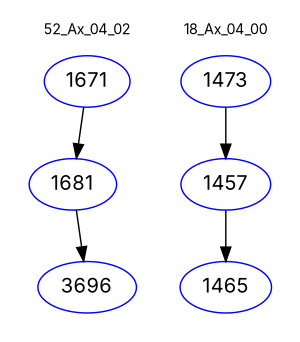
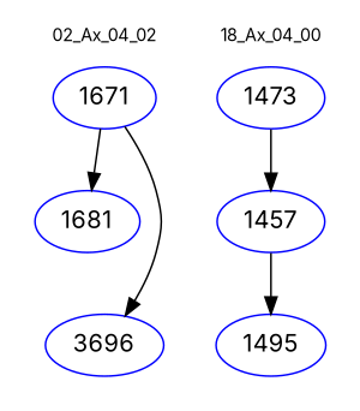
  digraph {
    fontname=Inter
    node [color=blue fontname=Inter]
    edge [color=black fontname=Inter]
    n1 [label=1671]
    n2 [label=1681]
    n3 [label=3696]
    n4 [label=1457]
-   n5 [label=1465]
+   n5 [label=1495]
    n6 [label=1473]
    subgraph cluster_1 {
      color=white
      fontsize=10
-     label="52_Ax_04_02"
+     label="02_Ax_04_02"
      n1
      n2
      n3
    }
    subgraph cluster_2 {
      color=white
      fontsize=10
      label="18_Ax_04_00"
      n4
      n5
      n6
    }
    n1 -> n2
-   n2 -> n3
+   n1 -> n3
    n4 -> n5
    n6 -> n4
  }
